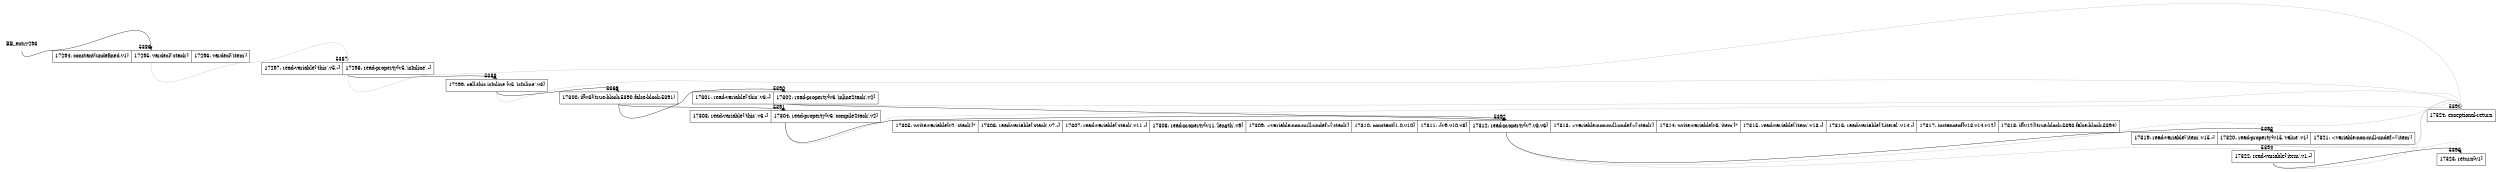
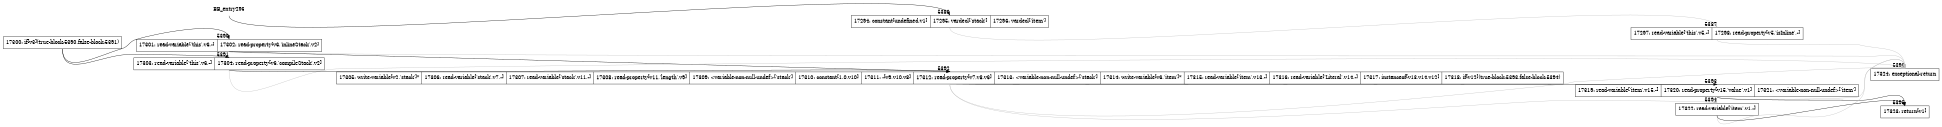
  digraph {
    rankdir=LR
    node [shape=record]
    edge [headport=n tailport=s]
    n1 [label=BB_entry296 shape=none]
    n2 [label="{17294: constant[undefined,v1]|17295: vardecl['stack']|17296: vardecl['item']}"]
    n3 [label="{17297: read-variable['this',v5,-]|17298: read-property[v5,'isInline',-]}"]
-   n4 [label="{17299: call-this.isInline [v5,'isInline',v3]}"]
    n5 [label="{17324: exceptional-return}"]
    n6 [label="{17300: if[v3](true-block:5390,false-block:5391)}"]
    n7 [label="{17301: read-variable['this',v6,-]|17302: read-property[v6,'inlineStack',v2]}"]
    n8 [label="{17303: read-variable['this',v6,-]|17304: read-property[v6,'compileStack',v2]}"]
    n9 [label="{17305: write-variable[v2,'stack']*|17306: read-variable['stack',v7,-]|17307: read-variable['stack',v11,-]|17308: read-property[v11,'length',v9]|17309: \<variable-non-null-undef\>['stack']|17310: constant[1.0,v10]|17311: -[v9,v10,v8]|17312: read-property[v7,v8,v6]|17313: \<variable-non-null-undef\>['stack']|17314: write-variable[v6,'item']*|17315: read-variable['item',v13,-]|17316: read-variable['Literal',v14,-]|17317: instanceof[v13,v14,v12]|17318: if[v12](true-block:5393,false-block:5394)}"]
    n10 [label="{17319: read-variable['item',v15,-]|17320: read-property[v15,'value',v1]|17321: \<variable-non-null-undef\>['item']}"]
    n11 [label="{17322: read-variable['item',v1,-]}"]
    n12 [label="{17323: return[v1]}"]
    n1 -> n2 [headlabel="    5386"]
    n2 -> n3 [color=gray headlabel="      5387"]
-   n3 -> n4 [headlabel="      5388"]
    n3 -> n5 [color=gray headlabel="      5396"]
-   n4 -> n5 [color=gray]
-   n4 -> n6 [headlabel="      5389"]
    n6 -> n7 [headlabel="      5390"]
    n6 -> n8 [headlabel="      5391"]
    n7 -> n5 [color=gray]
    n7 -> n9 [headlabel="      5392"]
    n8 -> n5 [color=gray]
    n8 -> n9
    n9 -> n5 [color=gray]
    n9 -> n10 [headlabel="      5393"]
    n9 -> n11 [color=gray headlabel="      5394"]
    n10 -> n5 [color=gray]
-   n10 -> n12 [headlabel="      5395" color=gray]
+   n10 -> n12 [headlabel="      5395"]
    n11 -> n5 [color=gray]
    n11 -> n12
  }
